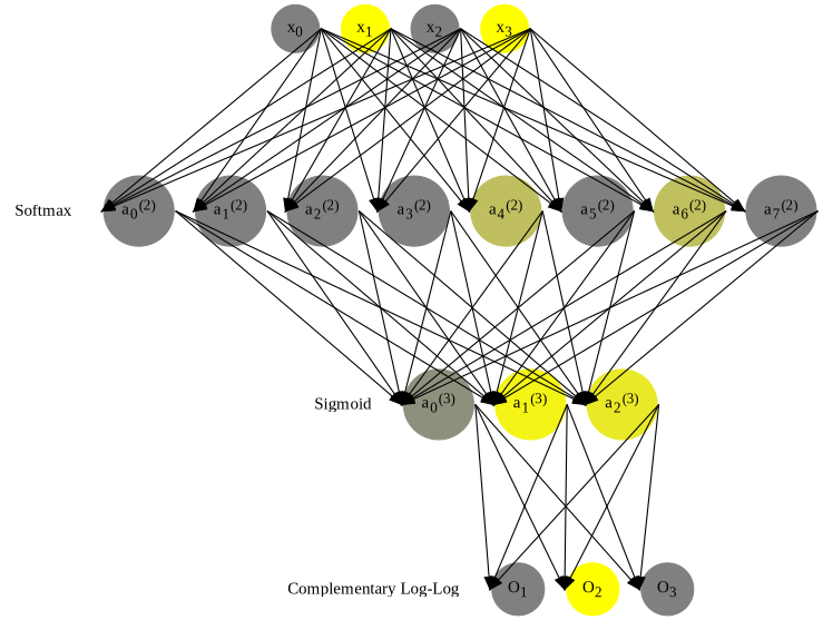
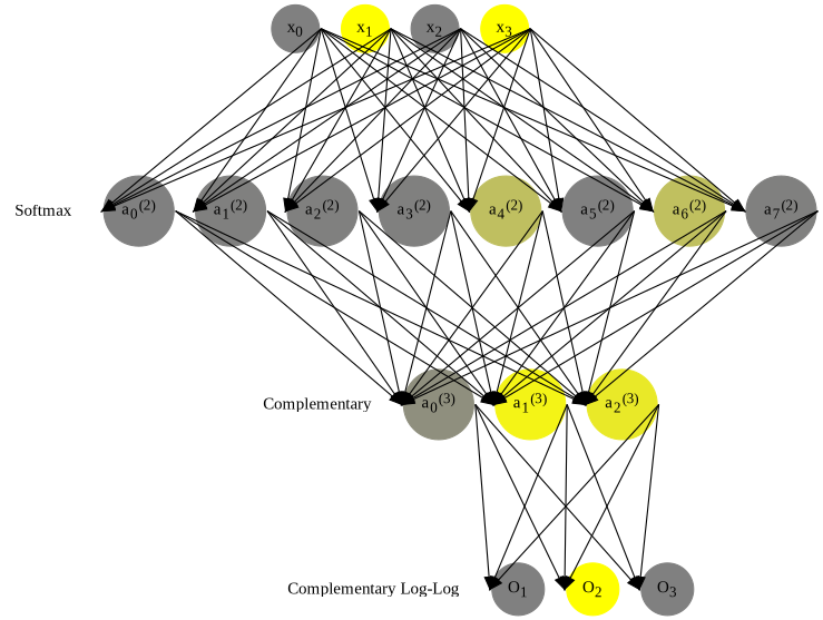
  digraph {
    rankdir=TB
    ranksep=1.4
    splines=false
    fontname="Liberation Serif"
    node [color="0.1667, 0.0, 0.5" fillcolor="0.1667, 0.0, 0.5" shape=circle style=filled fontname="Liberation Serif"]
    edge [headport=w style=solid tailport=e fontname="Liberation Serif"]
    n1 [label=<x<sub>0</sub>>]
    n2 [color="0.1667, 1.0, 1.0" fillcolor="0.1667, 1.0, 1.0" label=<x<sub>1</sub>>]
    n3 [label=<x<sub>2</sub>>]
    n4 [color="0.1667, 1.0, 1.0" fillcolor="0.1667, 1.0, 1.0" label=<x<sub>3</sub>>]
    n5 [color="0.1667, 0.000003, 0.500002" fillcolor="0.1667, 0.000003, 0.500002" label=<a<sub>0</sub><sup>(2)</sup>>]
    n6 [color="0.1667, 0.000154, 0.500077" fillcolor="0.1667, 0.000154, 0.500077" label=<a<sub>1</sub><sup>(2)</sup>>]
    n7 [color="0.1667, 0.000003, 0.500001" fillcolor="0.1667, 0.000003, 0.500001" label=<a<sub>2</sub><sup>(2)</sup>>]
    n8 [color="0.1667, 0.001596, 0.500798" fillcolor="0.1667, 0.001596, 0.500798" label=<a<sub>3</sub><sup>(2)</sup>>]
    n9 [color="0.1667, 0.495179, 0.747590" fillcolor="0.1667, 0.495179, 0.747590" label=<a<sub>4</sub><sup>(2)</sup>>]
    n10 [color="0.1667, 0.000001, 0.500001" fillcolor="0.1667, 0.000001, 0.500001" label=<a<sub>5</sub><sup>(2)</sup>>]
    n11 [color="0.1667, 0.500827, 0.750413" fillcolor="0.1667, 0.500827, 0.750413" label=<a<sub>6</sub><sup>(2)</sup>>]
    n12 [color="0.1667, 0.002237, 0.501119" fillcolor="0.1667, 0.002237, 0.501119" label=<a<sub>7</sub><sup>(2)</sup>>]
    n13 [color="0.1667, 0.118781, 0.559390" fillcolor="0.1667, 0.118781, 0.559390" label=<a<sub>0</sub><sup>(3)</sup>>]
    n14 [color="0.1667, 0.908278, 0.954139" fillcolor="0.1667, 0.908278, 0.954139" label=<a<sub>1</sub><sup>(3)</sup>>]
    n15 [color="0.1667, 0.826247, 0.913124" fillcolor="0.1667, 0.826247, 0.913124" label=<a<sub>2</sub><sup>(3)</sup>>]
    n16 [label=<O<sub>1</sub>>]
    n17 [color="0.1667, 1.0, 1.0" fillcolor="0.1667, 1.0, 1.0" label=<O<sub>2</sub>>]
    n18 [label=<O<sub>3</sub>>]
    n19 [label=Softmax shape=plaintext color="" fillcolor="" style=""]
-   n20 [label=Sigmoid shape=plaintext color="" fillcolor="" style=""]
+   n20 [label=Complementary shape=plaintext color="" fillcolor="" style=""]
    n21 [label="Complementary Log-Log" shape=plaintext color="" fillcolor="" style=""]
    subgraph sub_1 {
      n1
    }
    subgraph sub_2 {
      n2
    }
    subgraph sub_3 {
      n3
    }
    subgraph sub_4 {
      n4
    }
    subgraph sub_5 {
      n5
    }
    subgraph sub_6 {
      n6
    }
    subgraph sub_7 {
      n7
    }
    subgraph sub_8 {
      n8
    }
    subgraph sub_9 {
      n9
    }
    subgraph sub_10 {
      n10
    }
    subgraph sub_11 {
      n11
    }
    subgraph sub_12 {
      n12
    }
    subgraph sub_13 {
      n13
    }
    subgraph sub_14 {
      n14
    }
    subgraph sub_15 {
      n15
    }
    subgraph sub_16 {
      n16
    }
    subgraph sub_17 {
      n17
    }
    subgraph sub_18 {
      n18
    }
    subgraph sub_19 {
      rank=same
      n1
      n2
      n3
      n4
    }
    subgraph sub_20 {
      rank=same
      n5
      n6
      n7
      n8
      n9
      n10
      n11
      n12
    }
    subgraph sub_21 {
      rank=same
      n13
      n14
      n15
    }
    subgraph sub_22 {
      rank=same
      n16
      n17
      n18
    }
    subgraph sub_23 {
      rank=same
      n5
      n19
    }
    subgraph sub_24 {
      rank=same
      n13
      n20
    }
    subgraph sub_25 {
      rank=same
      n16
      n21
    }
    n1 -> n2 [style=invis]
    n1 -> n5
    n1 -> n6
    n1 -> n7
    n1 -> n8
    n1 -> n9
    n1 -> n10
    n1 -> n11
    n1 -> n12
    n2 -> n3 [style=invis]
    n2 -> n5
    n2 -> n6
    n2 -> n7
    n2 -> n8
    n2 -> n9
    n2 -> n10
    n2 -> n11
    n2 -> n12
    n3 -> n4 [style=invis]
    n3 -> n5
    n3 -> n6
    n3 -> n7
    n3 -> n8
    n3 -> n9
    n3 -> n10
    n3 -> n11
    n3 -> n12
    n4 -> n5
    n4 -> n6
    n4 -> n7
    n4 -> n8
    n4 -> n9
    n4 -> n10
    n4 -> n11
    n4 -> n12
    n5 -> n6 [style=invis]
    n5 -> n13
    n5 -> n14
    n5 -> n15
    n6 -> n7 [style=invis]
    n6 -> n13
    n6 -> n14
    n6 -> n15
    n7 -> n8 [style=invis]
    n7 -> n13
    n7 -> n14
    n7 -> n15
    n8 -> n9 [style=invis]
    n8 -> n13
    n8 -> n14
    n8 -> n15
    n9 -> n10 [style=invis]
    n9 -> n13
    n9 -> n14
    n9 -> n15
    n10 -> n11 [style=invis]
    n10 -> n13
    n10 -> n14
    n10 -> n15
    n11 -> n12 [style=invis]
    n11 -> n13
    n11 -> n14
    n11 -> n15
    n12 -> n13
    n12 -> n14
    n12 -> n15
    n13 -> n14 [style=invis]
    n13 -> n16
    n13 -> n17
    n13 -> n18
    n14 -> n15 [style=invis]
    n14 -> n16
    n14 -> n17
    n14 -> n18
    n15 -> n16
    n15 -> n17
    n15 -> n18
    n16 -> n17 [style=invis]
    n17 -> n18 [style=invis]
    n19 -> n5 [style=invis]
    n20 -> n13 [style=invis]
    n21 -> n16 [style=invis]
  }
